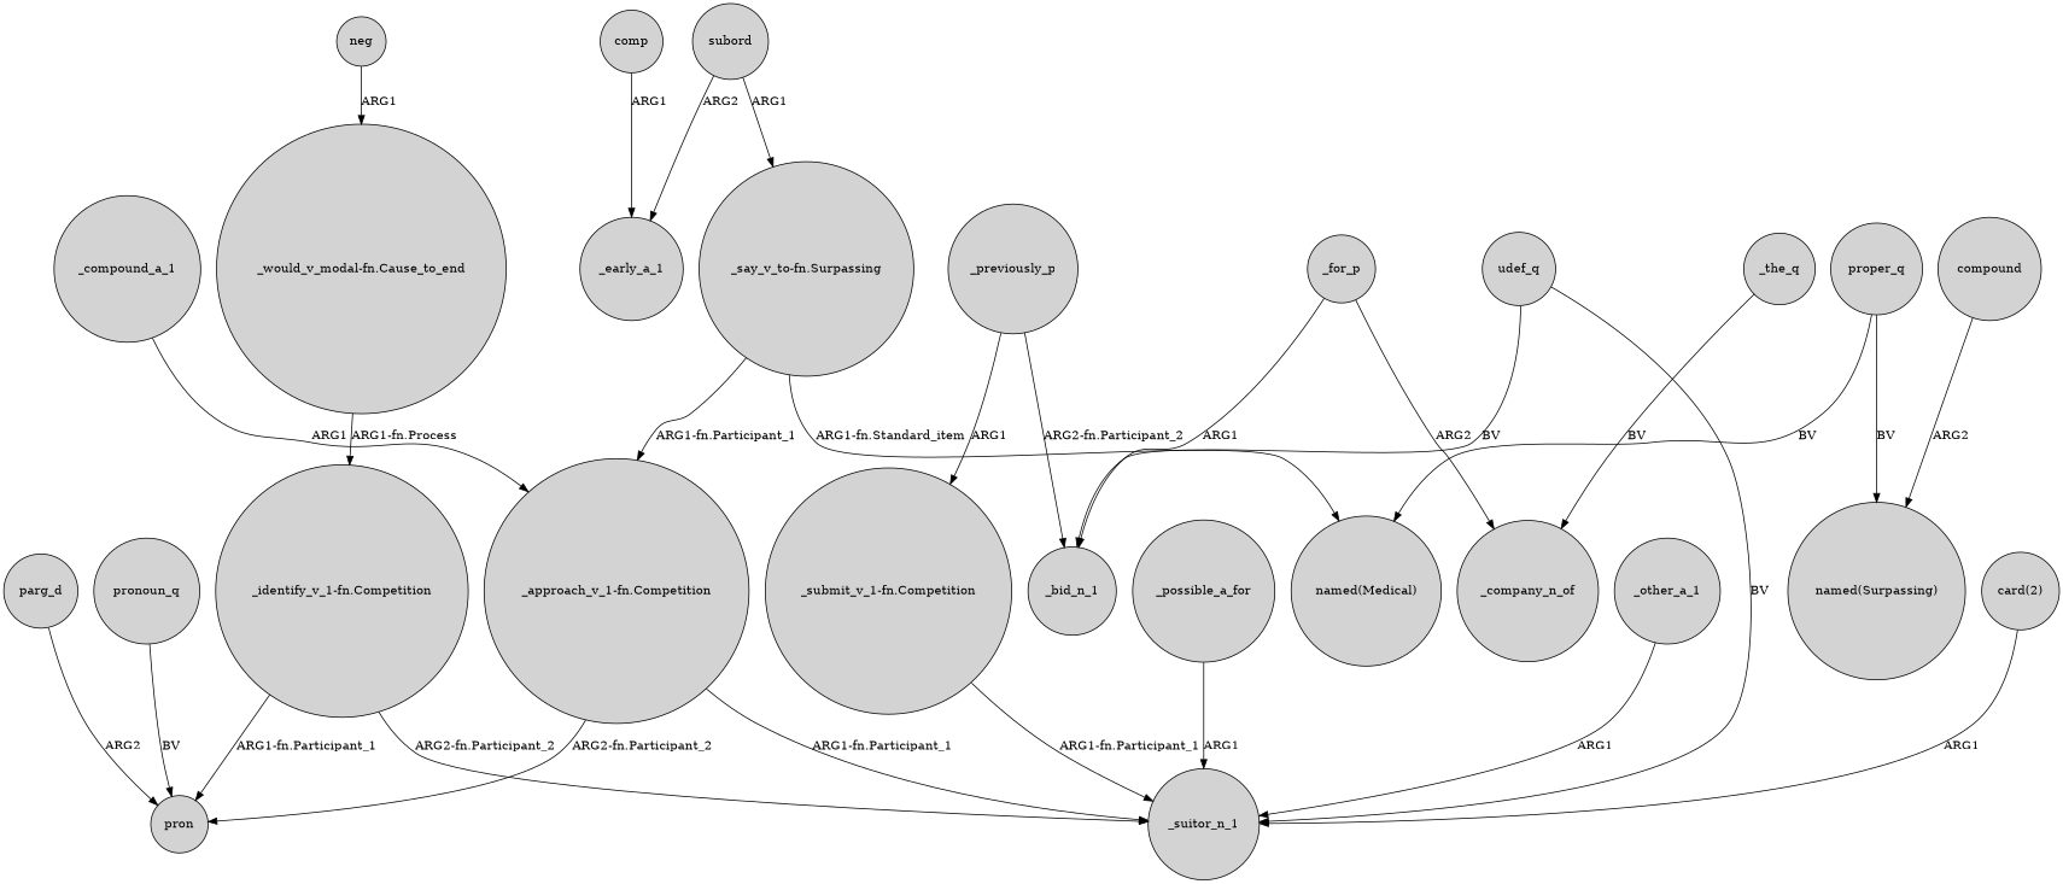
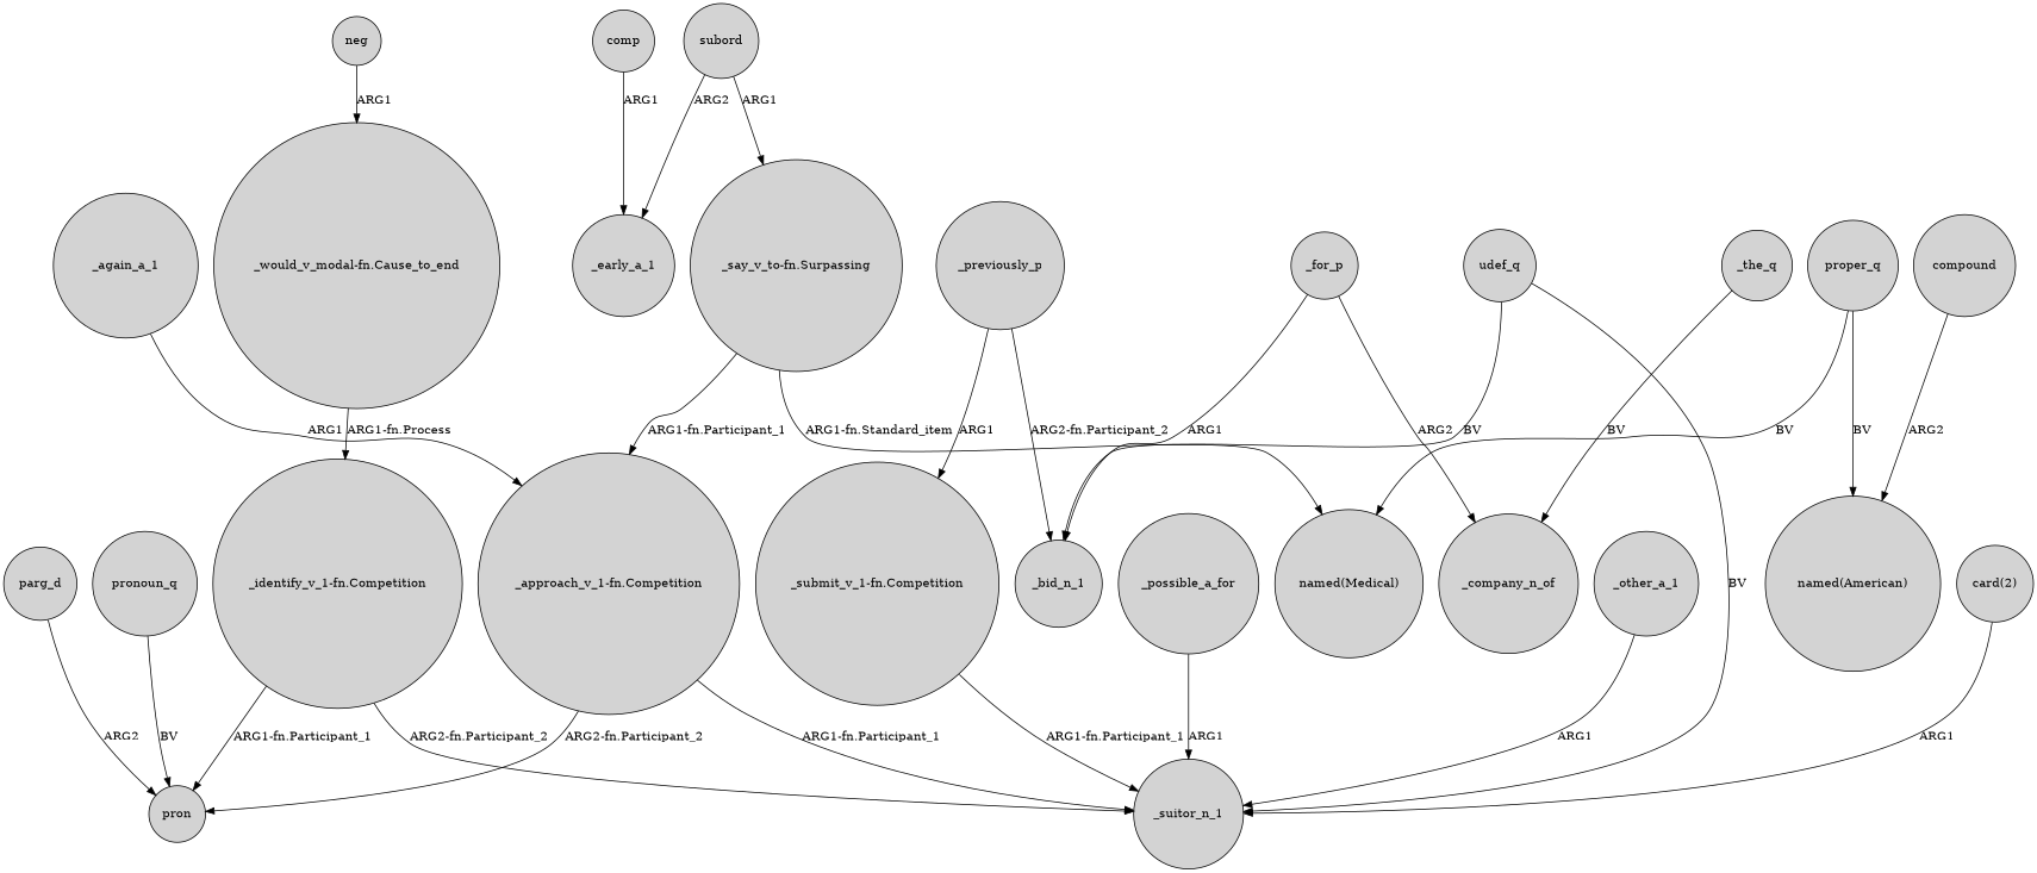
  digraph {
    node [shape=circle style=filled]
    subord
    "_say_v_to-fn.Surpassing"
    _early_a_1
    "_approach_v_1-fn.Competition"
    "named(Medical)"
    pron
    _suitor_n_1
-   _again_a_1 [label=_compound_a_1]
+   _again_a_1
    udef_q
    _bid_n_1
    parg_d
    comp
    proper_q
-   "named(American)" [label="named(Surpassing)"]
+   "named(American)"
    _previously_p
    "_submit_v_1-fn.Competition"
    _other_a_1
    pronoun_q
    compound
    "_would_v_modal-fn.Cause_to_end"
    "_identify_v_1-fn.Competition"
    "card(2)"
    _for_p
    _company_n_of
    neg
    _the_q
    _possible_a_for
    subord -> "_say_v_to-fn.Surpassing" [label=ARG1]
    subord -> _early_a_1 [label=ARG2]
    "_say_v_to-fn.Surpassing" -> "_approach_v_1-fn.Competition" [label="ARG1-fn.Participant_1"]
    "_say_v_to-fn.Surpassing" -> "named(Medical)" [label="ARG1-fn.Standard_item"]
    "_approach_v_1-fn.Competition" -> pron [label="ARG2-fn.Participant_2"]
    "_approach_v_1-fn.Competition" -> _suitor_n_1 [label="ARG1-fn.Participant_1"]
    _again_a_1 -> "_approach_v_1-fn.Competition" [label=ARG1]
    udef_q -> _suitor_n_1 [label=BV]
    udef_q -> _bid_n_1 [label=BV]
    parg_d -> pron [label=ARG2]
    comp -> _early_a_1 [label=ARG1]
    proper_q -> "named(Medical)" [label=BV]
    proper_q -> "named(American)" [label=BV]
    _previously_p -> _bid_n_1 [label="ARG2-fn.Participant_2"]
    _previously_p -> "_submit_v_1-fn.Competition" [label=ARG1]
    "_submit_v_1-fn.Competition" -> _suitor_n_1 [label="ARG1-fn.Participant_1"]
    _other_a_1 -> _suitor_n_1 [label=ARG1]
    pronoun_q -> pron [label=BV]
    compound -> "named(American)" [label=ARG2]
    "_would_v_modal-fn.Cause_to_end" -> "_identify_v_1-fn.Competition" [label="ARG1-fn.Process"]
    "_identify_v_1-fn.Competition" -> pron [label="ARG1-fn.Participant_1"]
    "_identify_v_1-fn.Competition" -> _suitor_n_1 [label="ARG2-fn.Participant_2"]
    "card(2)" -> _suitor_n_1 [label=ARG1]
    _for_p -> _bid_n_1 [label=ARG1]
    _for_p -> _company_n_of [label=ARG2]
    neg -> "_would_v_modal-fn.Cause_to_end" [label=ARG1]
    _the_q -> _company_n_of [label=BV]
    _possible_a_for -> _suitor_n_1 [label=ARG1]
  }
